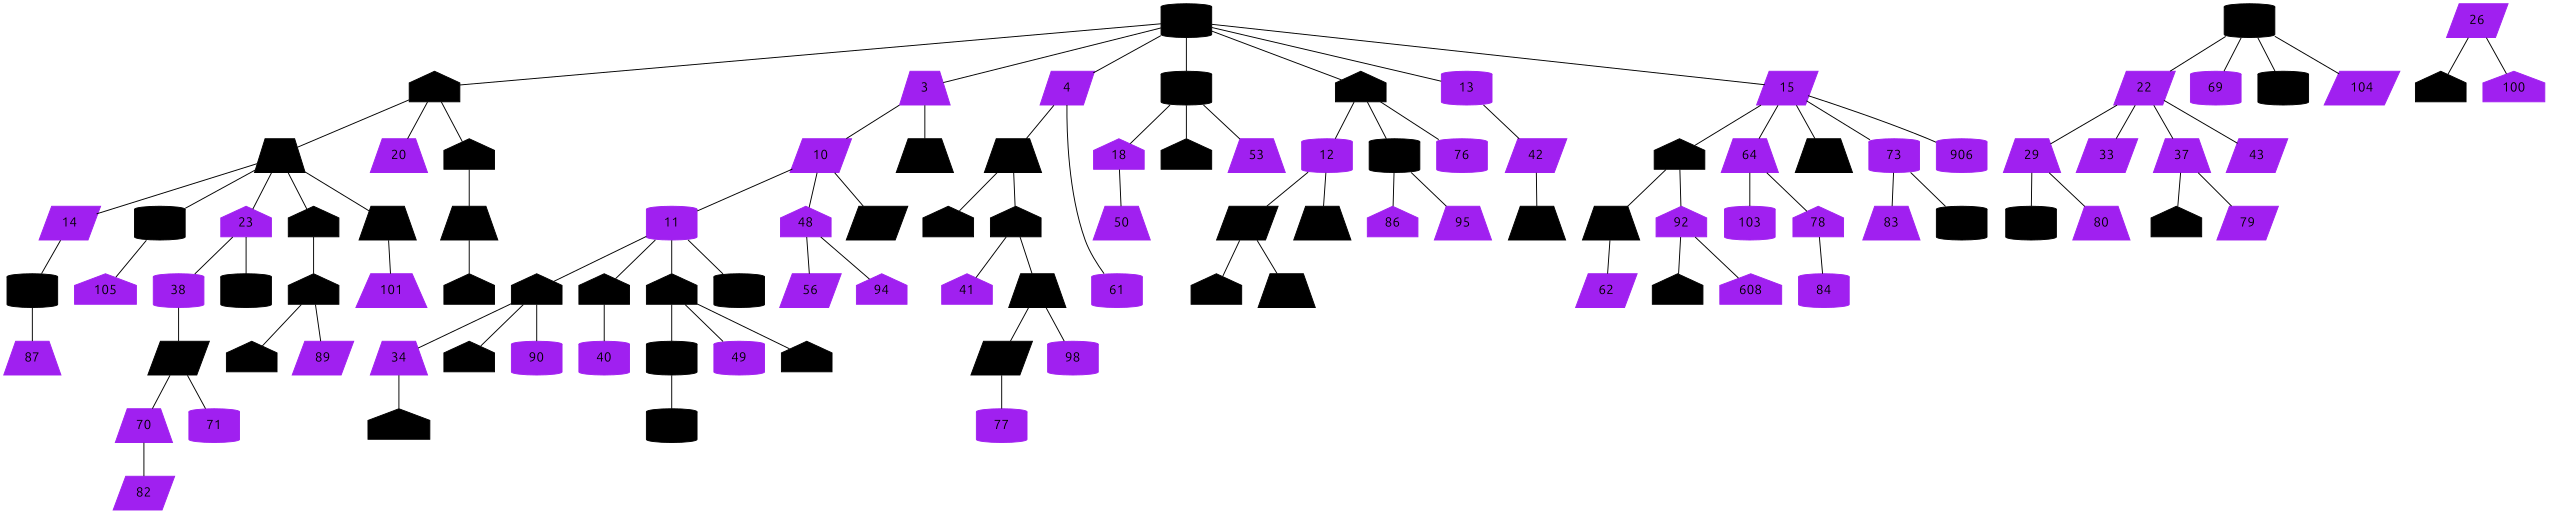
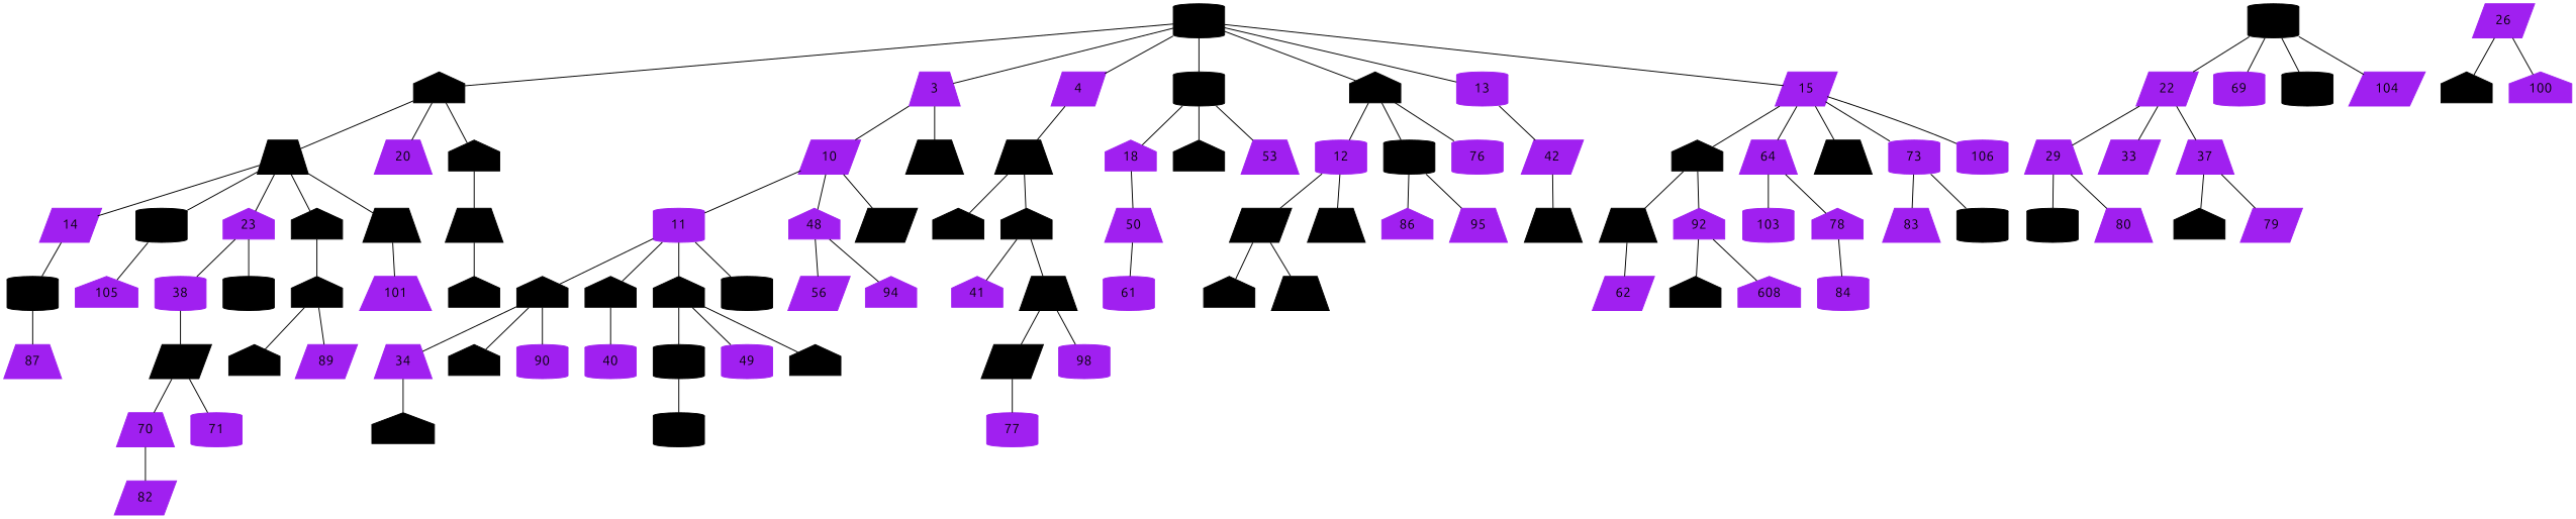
  graph {
    fontname=Ubuntu
    node [color=purple fontname=Ubuntu shape=house style=filled]
    edge [fontname=Ubuntu]
    1 [color=black shape=cylinder]
    2 [color=black]
    3 [shape=trapezium]
    4 [shape=parallelogram]
    6 [color=black shape=cylinder]
    9 [color=black]
    13 [shape=cylinder]
    15 [shape=parallelogram]
    8 [color=black shape=trapezium]
    20 [shape=trapezium]
    58 [color=black]
    10 [shape=parallelogram]
    19 [color=black shape=trapezium]
    24 [color=black shape=trapezium]
    61 [shape=cylinder]
    18
    44 [color=black]
    53 [shape=trapezium]
    12 [shape=cylinder]
    17 [color=black shape=cylinder]
    76 [shape=cylinder]
    42 [shape=parallelogram]
    31 [color=black]
    64 [shape=trapezium]
    66 [color=black shape=trapezium]
    73 [shape=cylinder]
-   106 [shape=cylinder label=906]
+   106 [shape=cylinder]
    14 [shape=parallelogram]
    21 [color=black shape=cylinder]
    23
    28 [color=black]
    74 [color=black shape=trapezium]
    67 [color=black shape=trapezium]
    11 [shape=cylinder]
    48
    65 [color=black shape=parallelogram]
    32 [color=black]
    36 [color=black]
    7 [color=black shape=cylinder]
    22 [shape=parallelogram]
    69 [shape=cylinder]
    102 [color=black shape=cylinder]
    104 [shape=parallelogram]
    50 [shape=trapezium]
    29 [shape=trapezium]
    33 [shape=parallelogram]
    37 [shape=trapezium]
-   43 [shape=parallelogram]
    25 [color=black shape=cylinder]
    105
    38 [shape=cylinder]
    81 [color=black shape=cylinder]
    30 [color=black]
    101 [shape=trapezium]
    39 [color=black shape=parallelogram]
    97 [color=black shape=trapezium]
    86
    95 [shape=trapezium]
    16 [color=black]
    27 [color=black]
    35 [color=black]
    55 [color=black shape=cylinder]
    56 [shape=parallelogram]
    94
    34 [shape=trapezium]
    54 [color=black]
    90 [shape=cylinder]
    40 [shape=cylinder]
    46 [color=black shape=cylinder]
    49 [shape=cylinder]
    63 [color=black]
    26 [shape=parallelogram]
    59 [color=black]
    100
    72 [color=black]
    99 [color=black shape=trapezium]
    85 [color=black shape=trapezium]
    87 [shape=trapezium]
    47 [color=black shape=trapezium]
    92
    103 [shape=cylinder]
    78
    83 [shape=trapezium]
    88 [color=black shape=cylinder]
    107 [color=black]
    52 [color=black shape=cylinder]
    80 [shape=trapezium]
    75 [color=black]
    79 [shape=parallelogram]
    60 [color=black shape=parallelogram]
    41
    45 [color=black shape=trapezium]
    51 [color=black]
    89 [shape=parallelogram]
    62 [shape=parallelogram]
    96 [color=black]
    n97 [label=608]
    57 [color=black shape=cylinder]
    68 [color=black shape=parallelogram]
    98 [shape=cylinder]
    70 [shape=trapezium]
    71 [shape=cylinder]
    77 [shape=cylinder]
    91 [color=black]
    82 [shape=parallelogram]
    84 [shape=cylinder]
    1 -- 2
    1 -- 3
    1 -- 4
    1 -- 6
    1 -- 9
    1 -- 13
    1 -- 15
    2 -- 8
    2 -- 20
    2 -- 58
    3 -- 10
    3 -- 19
    4 -- 24
-   4 -- 61
+   50 -- 61
    6 -- 18
    6 -- 44
    6 -- 53
    9 -- 12
    9 -- 17
    9 -- 76
    13 -- 42
    15 -- 31
    15 -- 64
    15 -- 66
    15 -- 73
    15 -- 106
    8 -- 14
    8 -- 21
    8 -- 23
    8 -- 28
    8 -- 74
    58 -- 67
    10 -- 11
    10 -- 48
    10 -- 65
    24 -- 32
    24 -- 36
    18 -- 50
    12 -- 39
    12 -- 97
    17 -- 86
    17 -- 95
    42 -- 85
    31 -- 47
    31 -- 92
    64 -- 103
    64 -- 78
    73 -- 83
    73 -- 88
    14 -- 25
    21 -- 105
    23 -- 38
    23 -- 81
    28 -- 30
    74 -- 101
    67 -- 91
    11 -- 16
    11 -- 27
    11 -- 35
    11 -- 55
    48 -- 56
    48 -- 94
    36 -- 41
    36 -- 45
    7 -- 22
    7 -- 69
    7 -- 102
    7 -- 104
    22 -- 29
    22 -- 33
    22 -- 37
-   22 -- 43
    29 -- 52
    29 -- 80
    37 -- 75
    37 -- 79
    25 -- 87
    38 -- 60
    30 -- 51
    30 -- 89
    39 -- 72
    39 -- 99
    16 -- 34
    16 -- 54
    16 -- 90
    27 -- 40
    35 -- 46
    35 -- 49
    35 -- 63
    34 -- 107
    46 -- 57
    26 -- 59
    26 -- 100
    47 -- 62
    92 -- 96
    92 -- n97
    78 -- 84
    60 -- 70
    60 -- 71
    45 -- 68
    45 -- 98
    68 -- 77
    70 -- 82
  }
